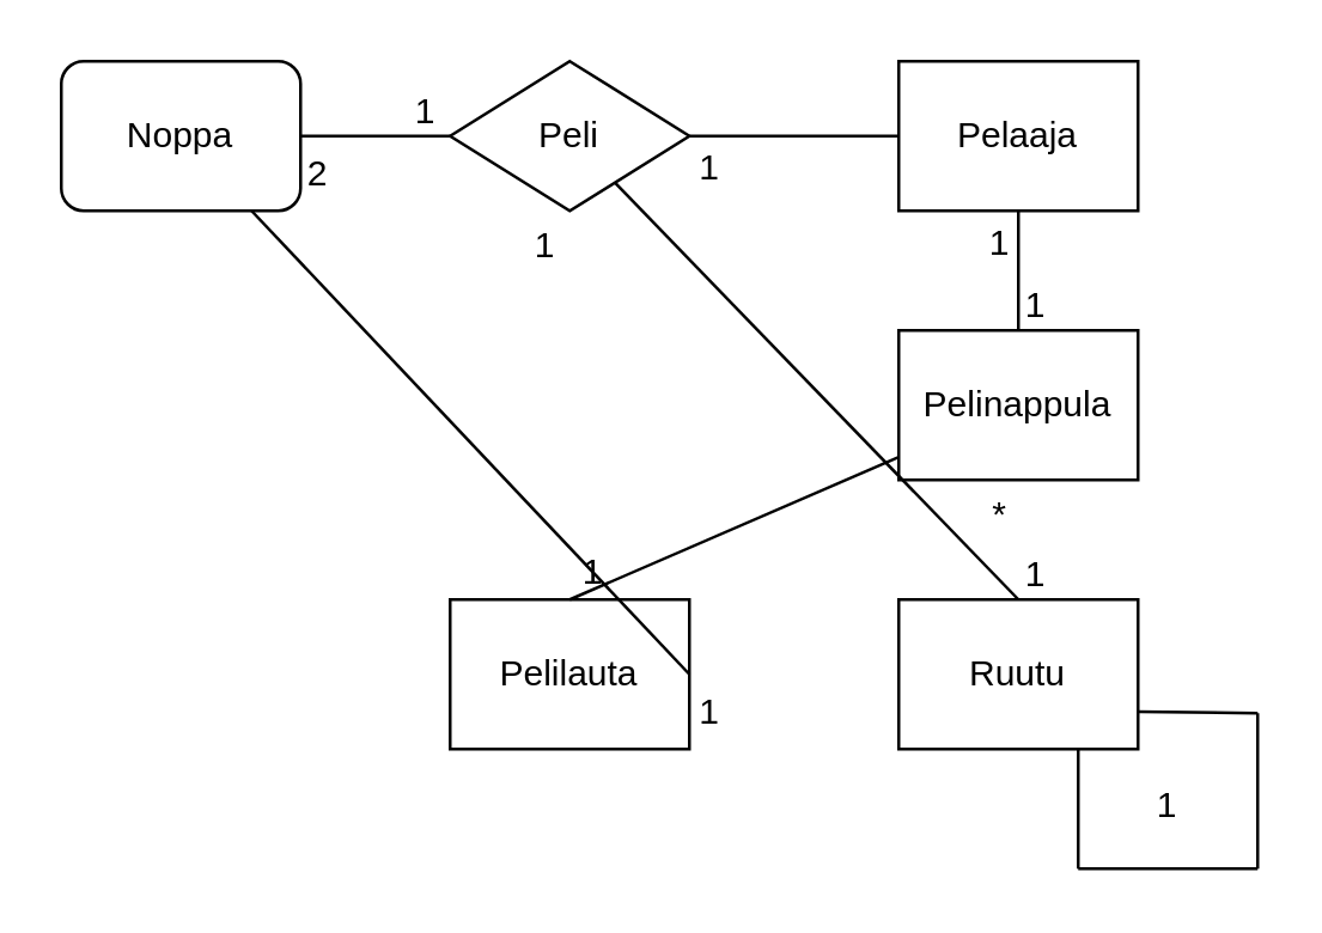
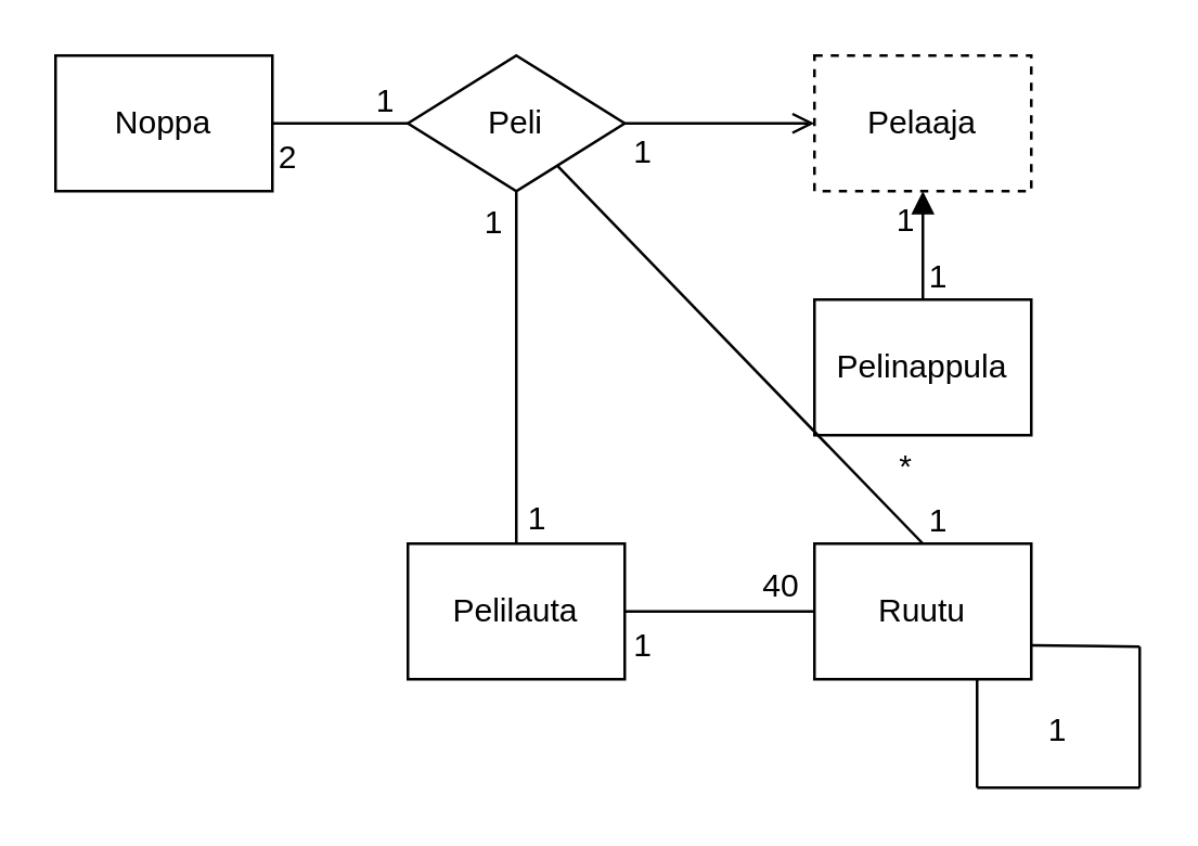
  <mxCell id="0" />
  <mxCell id="1" parent="0" />
  <mxCell id="2" value="Peli" style="rhombus;whiteSpace=wrap;html=1;verticalAlign=middle;" vertex="1" parent="1"><mxGeometry x="150" y="20" width="80" height="50" as="geometry" /></mxCell>
- <mxCell id="3" value="Pelaaja" style="rounded=0;whiteSpace=wrap;html=1;verticalAlign=middle;" vertex="1" parent="1"><mxGeometry x="300" y="20" width="80" height="50" as="geometry" /></mxCell>
+ <mxCell id="3" value="Pelaaja" style="rounded=0;whiteSpace=wrap;html=1;verticalAlign=middle;dashed=1;" vertex="1" parent="1"><mxGeometry x="300" y="20" width="80" height="50" as="geometry" /></mxCell>
  <mxCell id="4" value="Pelilauta" style="rounded=0;whiteSpace=wrap;html=1;verticalAlign=middle;" vertex="1" parent="1"><mxGeometry x="150" y="200" width="80" height="50" as="geometry" /></mxCell>
  <mxCell id="5" value="Ruutu" style="rounded=0;whiteSpace=wrap;html=1;verticalAlign=middle;" vertex="1" parent="1"><mxGeometry x="300" y="200" width="80" height="50" as="geometry" /></mxCell>
  <mxCell id="6" value="Pelinappula" style="rounded=0;whiteSpace=wrap;html=1;verticalAlign=middle;" vertex="1" parent="1"><mxGeometry x="300" y="110" width="80" height="50" as="geometry" /></mxCell>
- <mxCell id="7" value="Noppa" style="whiteSpace=wrap;html=1;verticalAlign=middle;rounded=1;" vertex="1" parent="1"><mxGeometry x="20" y="20" width="80" height="50" as="geometry" /></mxCell>
+ <mxCell id="7" value="Noppa" style="rounded=0;whiteSpace=wrap;html=1;verticalAlign=middle;" vertex="1" parent="1"><mxGeometry x="20" y="20" width="80" height="50" as="geometry" /></mxCell>
  <mxCell id="8" value="" style="endArrow=none;html=1;" edge="1" parent="1"><mxGeometry width="50" height="50" relative="1" as="geometry"><mxPoint x="420" y="290" as="sourcePoint" /><mxPoint x="420" y="238" as="targetPoint" /></mxGeometry></mxCell>
  <mxCell id="9" value="" style="endArrow=none;html=1;entryX=1;entryY=0.75;entryDx=0;entryDy=0;" edge="1" parent="1" target="5"><mxGeometry width="50" height="50" relative="1" as="geometry"><mxPoint x="420" y="238" as="sourcePoint" /><mxPoint x="80" y="280" as="targetPoint" /></mxGeometry></mxCell>
  <mxCell id="10" value="" style="endArrow=none;html=1;entryX=0.75;entryY=1;entryDx=0;entryDy=0;" edge="1" parent="1" target="5"><mxGeometry width="50" height="50" relative="1" as="geometry"><mxPoint x="360" y="290" as="sourcePoint" /><mxPoint x="90" y="290" as="targetPoint" /></mxGeometry></mxCell>
- <mxCell id="11" value="" style="endArrow=none;html=1;exitX=1;exitY=0.5;exitDx=0;exitDy=0;" edge="1" parent="1" source="4" target="7"><mxGeometry width="50" height="50" relative="1" as="geometry"><mxPoint x="50" y="350" as="sourcePoint" /><mxPoint x="100" y="300" as="targetPoint" /></mxGeometry></mxCell>
- <mxCell id="12" value="" style="endArrow=none;html=1;exitX=0.5;exitY=0;exitDx=0;exitDy=0;" edge="1" parent="1" source="4" target="6"><mxGeometry width="50" height="50" relative="1" as="geometry"><mxPoint x="60" y="360" as="sourcePoint" /><mxPoint x="110" y="310" as="targetPoint" /></mxGeometry></mxCell>
- <mxCell id="13" value="" style="endArrow=none;html=1;entryX=0;entryY=0.5;entryDx=0;entryDy=0;exitX=1;exitY=0.5;exitDx=0;exitDy=0;" edge="1" parent="1" source="2" target="3"><mxGeometry width="50" height="50" relative="1" as="geometry"><mxPoint x="70" y="370" as="sourcePoint" /><mxPoint x="120" y="320" as="targetPoint" /></mxGeometry></mxCell>
+ <mxCell id="11" value="" style="endArrow=none;html=1;entryX=0;entryY=0.5;entryDx=0;entryDy=0;exitX=1;exitY=0.5;exitDx=0;exitDy=0;" edge="1" parent="1" source="4" target="5"><mxGeometry width="50" height="50" relative="1" as="geometry"><mxPoint x="50" y="350" as="sourcePoint" /><mxPoint x="100" y="300" as="targetPoint" /></mxGeometry></mxCell>
+ <mxCell id="12" value="" style="endArrow=none;html=1;entryX=0.5;entryY=1;entryDx=0;entryDy=0;exitX=0.5;exitY=0;exitDx=0;exitDy=0;" edge="1" parent="1" source="4" target="2"><mxGeometry width="50" height="50" relative="1" as="geometry"><mxPoint x="60" y="360" as="sourcePoint" /><mxPoint x="110" y="310" as="targetPoint" /></mxGeometry></mxCell>
+ <mxCell id="13" value="" style="endArrow=open;html=1;entryX=0;entryY=0.5;entryDx=0;entryDy=0;exitX=1;exitY=0.5;exitDx=0;exitDy=0;" edge="1" parent="1" source="2" target="3"><mxGeometry width="50" height="50" relative="1" as="geometry"><mxPoint x="70" y="370" as="sourcePoint" /><mxPoint x="120" y="320" as="targetPoint" /></mxGeometry></mxCell>
  <mxCell id="14" value="" style="endArrow=none;html=1;entryX=0;entryY=0.5;entryDx=0;entryDy=0;exitX=1;exitY=0.5;exitDx=0;exitDy=0;" edge="1" parent="1" source="7" target="2"><mxGeometry width="50" height="50" relative="1" as="geometry"><mxPoint x="80" y="380" as="sourcePoint" /><mxPoint x="130" y="330" as="targetPoint" /></mxGeometry></mxCell>
  <mxCell id="15" value="" style="endArrow=none;html=1;" edge="1" parent="1"><mxGeometry width="50" height="50" relative="1" as="geometry"><mxPoint x="420" y="290" as="sourcePoint" /><mxPoint x="360" y="290" as="targetPoint" /></mxGeometry></mxCell>
- <mxCell id="16" value="" style="endArrow=none;html=1;entryX=0.5;entryY=1;entryDx=0;entryDy=0;exitX=0.5;exitY=0;exitDx=0;exitDy=0;" edge="1" parent="1" source="6" target="3"><mxGeometry width="50" height="50" relative="1" as="geometry"><mxPoint x="100" y="400" as="sourcePoint" /><mxPoint x="150" y="350" as="targetPoint" /></mxGeometry></mxCell>
+ <mxCell id="16" value="" style="endArrow=block;html=1;entryX=0.5;entryY=1;entryDx=0;entryDy=0;exitX=0.5;exitY=0;exitDx=0;exitDy=0;" edge="1" parent="1" source="6" target="3"><mxGeometry width="50" height="50" relative="1" as="geometry"><mxPoint x="100" y="400" as="sourcePoint" /><mxPoint x="150" y="350" as="targetPoint" /></mxGeometry></mxCell>
  <mxCell id="17" value="" style="endArrow=none;html=1;exitX=0.5;exitY=0;exitDx=0;exitDy=0;" edge="1" parent="1" source="5" target="2"><mxGeometry width="50" height="50" relative="1" as="geometry"><mxPoint x="20" y="360" as="sourcePoint" /><mxPoint x="70" y="310" as="targetPoint" /></mxGeometry></mxCell>
  <mxCell id="18" value="1" style="text;html=1;strokeColor=none;fillColor=none;align=center;verticalAlign=middle;whiteSpace=wrap;rounded=0;" vertex="1" parent="1"><mxGeometry x="232" y="46" width="10" height="20" as="geometry" /></mxCell>
  <mxCell id="19" value="1" style="text;html=1;strokeColor=none;fillColor=none;align=center;verticalAlign=middle;whiteSpace=wrap;rounded=0;" vertex="1" parent="1"><mxGeometry x="137" y="27" width="10" height="20" as="geometry" /></mxCell>
  <mxCell id="20" value="1" style="text;html=1;strokeColor=none;fillColor=none;align=center;verticalAlign=middle;whiteSpace=wrap;rounded=0;" vertex="1" parent="1"><mxGeometry x="177" y="72" width="10" height="20" as="geometry" /></mxCell>
  <mxCell id="21" value="1" style="text;html=1;strokeColor=none;fillColor=none;align=center;verticalAlign=middle;whiteSpace=wrap;rounded=0;" vertex="1" parent="1"><mxGeometry x="193" y="181" width="10" height="20" as="geometry" /></mxCell>
  <mxCell id="22" value="1" style="text;html=1;strokeColor=none;fillColor=none;align=center;verticalAlign=middle;whiteSpace=wrap;rounded=0;" vertex="1" parent="1"><mxGeometry x="232" y="228" width="10" height="20" as="geometry" /></mxCell>
  <mxCell id="23" value="1" style="text;html=1;strokeColor=none;fillColor=none;align=center;verticalAlign=middle;whiteSpace=wrap;rounded=0;" vertex="1" parent="1"><mxGeometry x="329" y="71" width="10" height="20" as="geometry" /></mxCell>
  <mxCell id="24" value="1" style="text;html=1;strokeColor=none;fillColor=none;align=center;verticalAlign=middle;whiteSpace=wrap;rounded=0;" vertex="1" parent="1"><mxGeometry x="341" y="92" width="10" height="20" as="geometry" /></mxCell>
  <mxCell id="25" value="1" style="text;html=1;strokeColor=none;fillColor=none;align=center;verticalAlign=middle;whiteSpace=wrap;rounded=0;" vertex="1" parent="1"><mxGeometry x="341" y="182" width="10" height="20" as="geometry" /></mxCell>
  <mxCell id="26" value="1" style="text;html=1;strokeColor=none;fillColor=none;align=center;verticalAlign=middle;whiteSpace=wrap;rounded=0;" vertex="1" parent="1"><mxGeometry x="385" y="259" width="10" height="20" as="geometry" /></mxCell>
  <mxCell id="27" value="*" style="text;html=1;strokeColor=none;fillColor=none;align=center;verticalAlign=middle;whiteSpace=wrap;rounded=0;" vertex="1" parent="1"><mxGeometry x="329" y="162" width="10" height="20" as="geometry" /></mxCell>
  <mxCell id="28" value="2" style="text;html=1;strokeColor=none;fillColor=none;align=center;verticalAlign=middle;whiteSpace=wrap;rounded=0;" vertex="1" parent="1"><mxGeometry x="101" y="48" width="10" height="20" as="geometry" /></mxCell>
+ <mxCell id="29" value="40" style="text;html=1;strokeColor=none;fillColor=none;align=center;verticalAlign=middle;whiteSpace=wrap;rounded=0;" vertex="1" parent="1"><mxGeometry x="278" y="206" width="20" height="20" as="geometry" /></mxCell>
